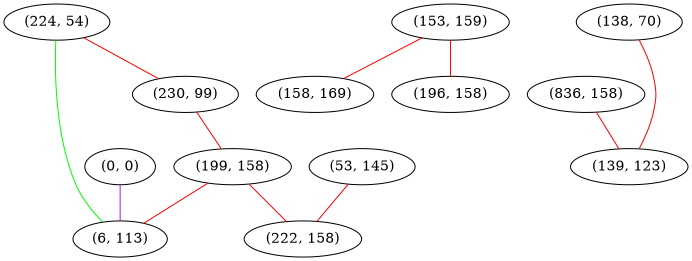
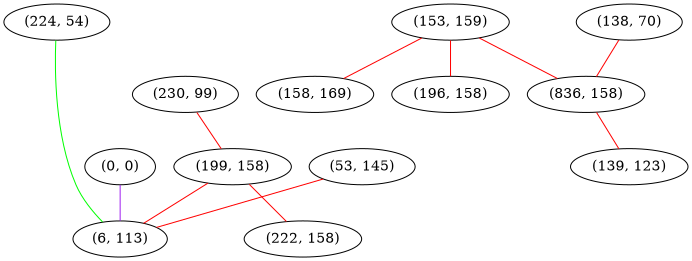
  graph {
    edge [color=red weight=1]
    "(224, 54)"
    "(230, 99)"
    "(6, 113)"
    "(199, 158)"
    "(0, 0)"
    "(153, 159)"
    "(158, 169)"
    n8 [label="(836, 158)"]
    "(196, 158)"
    "(139, 123)"
    "(138, 70)"
    "(222, 158)"
    "(53, 145)"
-   "(224, 54)" -- "(230, 99)"
    "(224, 54)" -- "(6, 113)" [color=green weight=2]
    "(230, 99)" -- "(199, 158)"
    "(199, 158)" -- "(6, 113)"
    "(199, 158)" -- "(222, 158)"
    "(0, 0)" -- "(6, 113)" [color=purple weight=4]
    "(153, 159)" -- "(158, 169)"
+   "(153, 159)" -- n8
    "(153, 159)" -- "(196, 158)"
    n8 -- "(139, 123)"
-   "(138, 70)" -- "(139, 123)"
-   "(53, 145)" -- "(222, 158)"
+   "(138, 70)" -- n8
+   "(53, 145)" -- "(6, 113)"
  }
